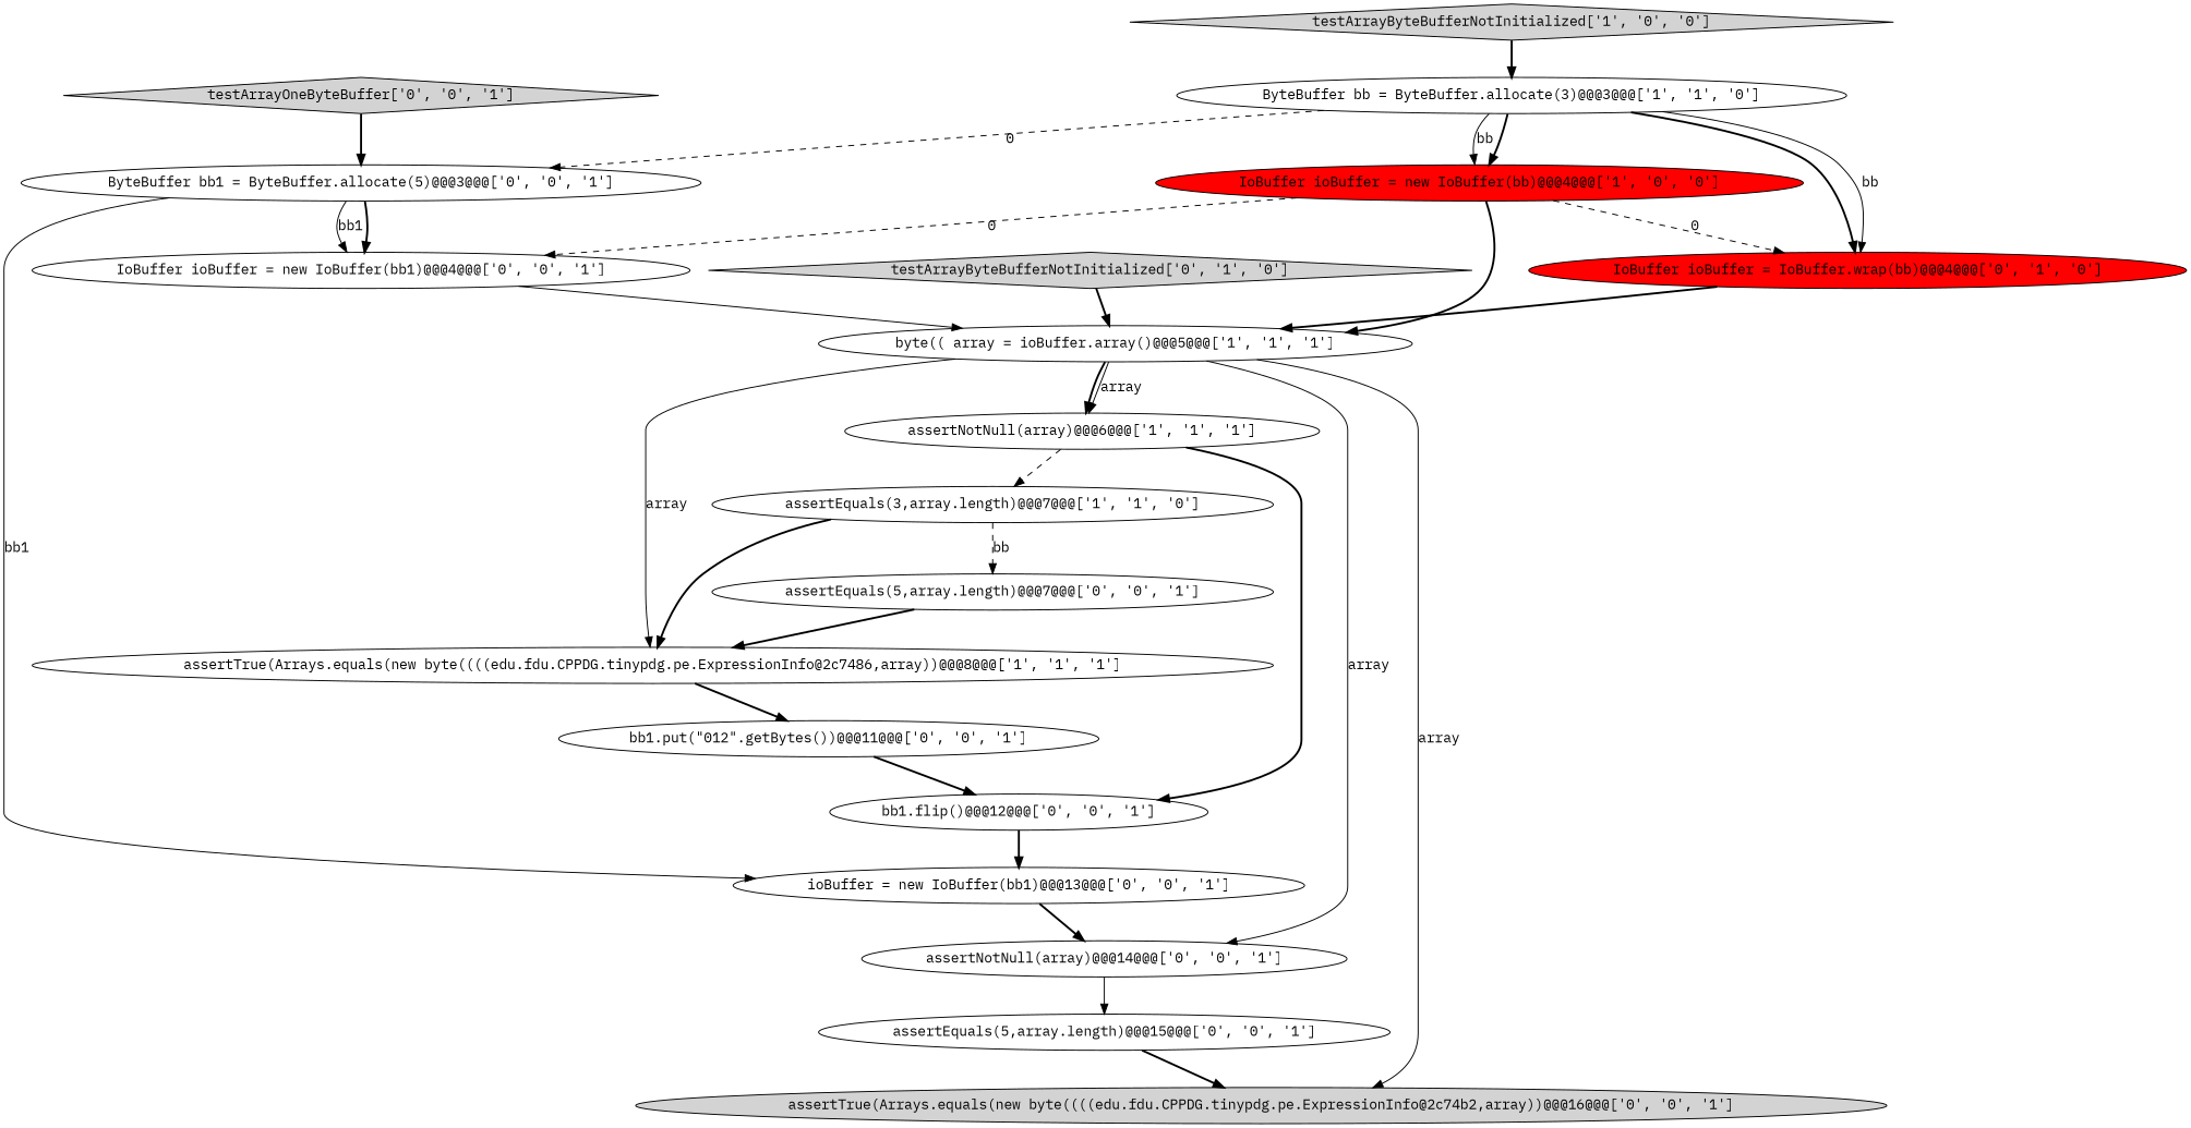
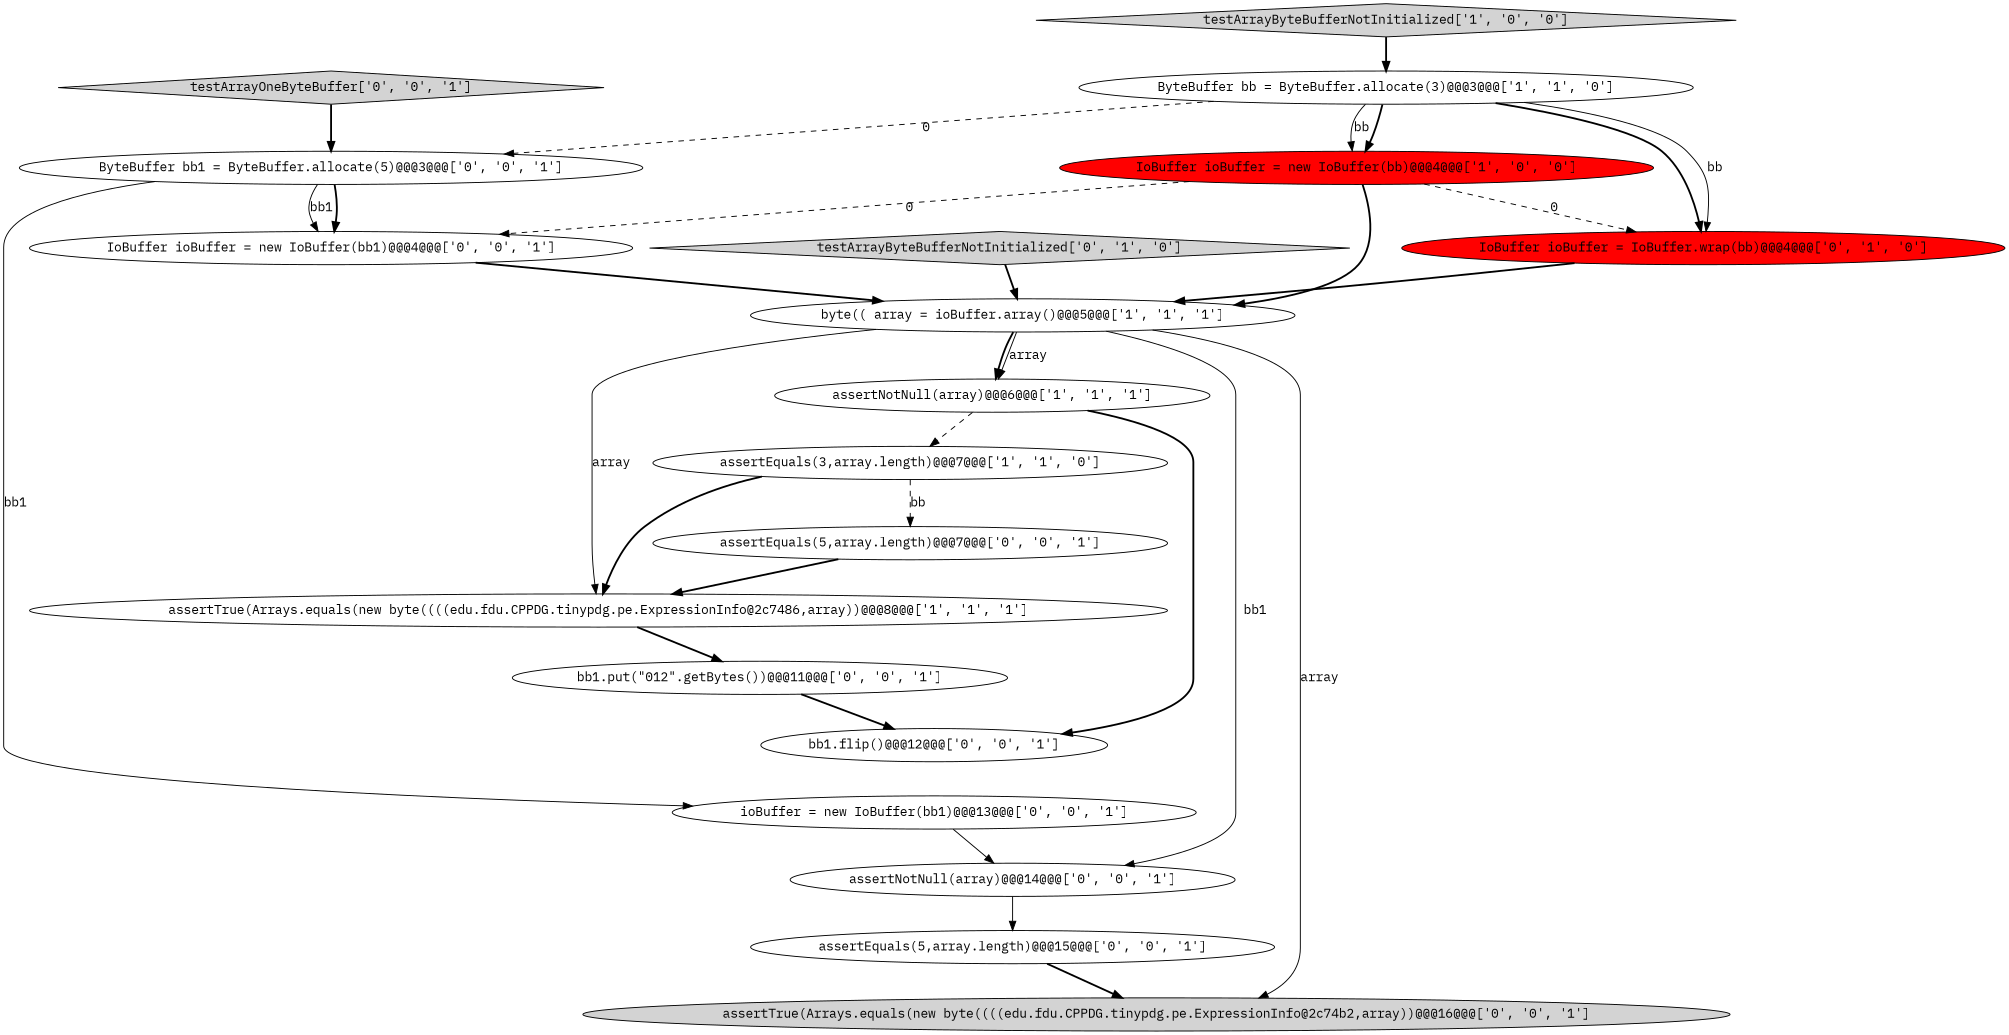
  digraph {
    fontname="IBM Plex Mono"
    node [fillcolor=white fontname="IBM Plex Mono" shape=ellipse style=filled]
    edge [fontname="IBM Plex Mono" style=bold]
    n1 [fillcolor=red label="IoBuffer ioBuffer = new IoBuffer(bb)@@@4@@@['1', '0', '0']"]
    n2 [label="byte(( array = ioBuffer.array()@@@5@@@['1', '1', '1']"]
    n3 [label="IoBuffer ioBuffer = new IoBuffer(bb1)@@@4@@@['0', '0', '1']"]
    n4 [fillcolor=red label="IoBuffer ioBuffer = IoBuffer.wrap(bb)@@@4@@@['0', '1', '0']"]
    n5 [fillcolor=lightgray label="assertTrue(Arrays.equals(new byte((((edu.fdu.CPPDG.tinypdg.pe.ExpressionInfo@2c74b2,array))@@@16@@@['0', '0', '1']"]
    n6 [label="assertTrue(Arrays.equals(new byte((((edu.fdu.CPPDG.tinypdg.pe.ExpressionInfo@2c7486,array))@@@8@@@['1', '1', '1']"]
    n7 [label="assertNotNull(array)@@@6@@@['1', '1', '1']"]
    n8 [label="assertNotNull(array)@@@14@@@['0', '0', '1']"]
    n9 [label="assertEquals(5,array.length)@@@15@@@['0', '0', '1']"]
    n10 [label="assertEquals(3,array.length)@@@7@@@['1', '1', '0']"]
    n11 [label="assertEquals(5,array.length)@@@7@@@['0', '0', '1']"]
    n12 [label="bb1.put(\"012\".getBytes())@@@11@@@['0', '0', '1']"]
    n13 [label="bb1.flip()@@@12@@@['0', '0', '1']"]
    n14 [fillcolor=lightgray label="testArrayOneByteBuffer['0', '0', '1']" shape=diamond]
    n15 [label="ByteBuffer bb1 = ByteBuffer.allocate(5)@@@3@@@['0', '0', '1']"]
    n16 [label="ioBuffer = new IoBuffer(bb1)@@@13@@@['0', '0', '1']"]
    n17 [fillcolor=lightgray label="testArrayByteBufferNotInitialized['0', '1', '0']" shape=diamond]
    n18 [label="ByteBuffer bb = ByteBuffer.allocate(3)@@@3@@@['1', '1', '0']"]
    n19 [fillcolor=lightgray label="testArrayByteBufferNotInitialized['1', '0', '0']" shape=diamond]
    n1 -> n2
    n1 -> n3 [label=0 style=dashed]
    n1 -> n4 [label=0 style=dashed]
    n2 -> n5 [label=array style=solid]
    n2 -> n6 [label=array style=solid]
    n2 -> n7
    n2 -> n7 [label=array style=solid]
-   n2 -> n8 [label=array style=solid]
-   n3 -> n2 [style=solid]
+   n2 -> n8 [label=bb1 style=solid]
+   n3 -> n2
    n4 -> n2
    n6 -> n12
    n7 -> n10 [style=dashed]
    n7 -> n13
    n8 -> n9 [style=solid]
    n9 -> n5
    n10 -> n6
    n10 -> n11 [label=bb style=dashed]
    n11 -> n6
    n12 -> n13
-   n13 -> n16
    n14 -> n15
    n15 -> n3
    n15 -> n3 [label=bb1 style=solid]
    n15 -> n16 [label=bb1 style=solid]
-   n16 -> n8
+   n16 -> n8 [style=solid]
    n17 -> n2
    n18 -> n1
    n18 -> n1 [label=bb style=solid]
    n18 -> n4
    n18 -> n4 [label=bb style=solid]
    n18 -> n15 [label=0 style=dashed]
    n19 -> n18
  }
